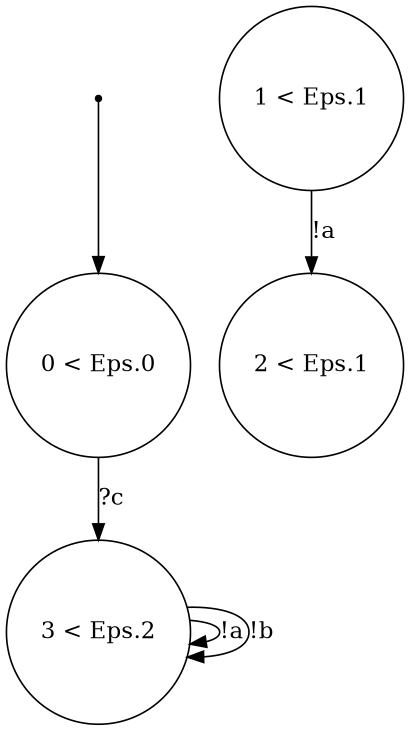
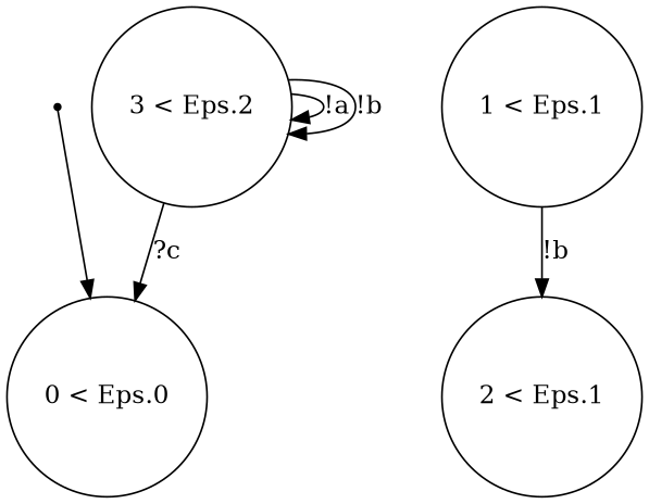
  digraph {
    fontname="DejaVu Serif"
    node [fontname="DejaVu Serif" shape=circle]
    edge [fontname="DejaVu Serif"]
    ENTRY [shape=point]
    n2 [label="0 < Eps.0\n"]
    n3 [label="3 < Eps.2\n"]
    n4 [label="2 < Eps.1\n"]
    n5 [label="1 < Eps.1\n"]
    ENTRY -> n2
-   n2 -> n3 [label="?c"]
+   n3 -> n2 [label="?c"]
    n3 -> n3 [label="!a"]
    n3 -> n3 [label="!b"]
-   n5 -> n4 [label="!a"]
+   n5 -> n4 [label="!b"]
  }
